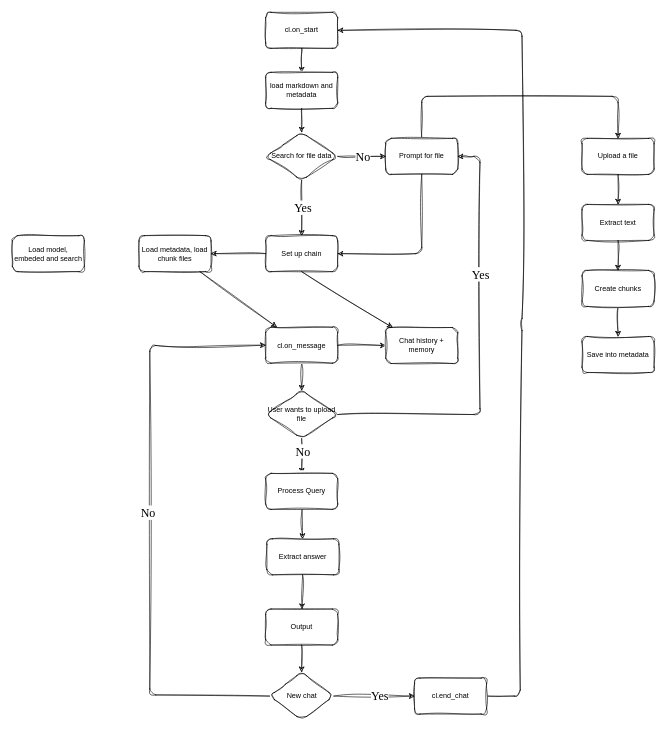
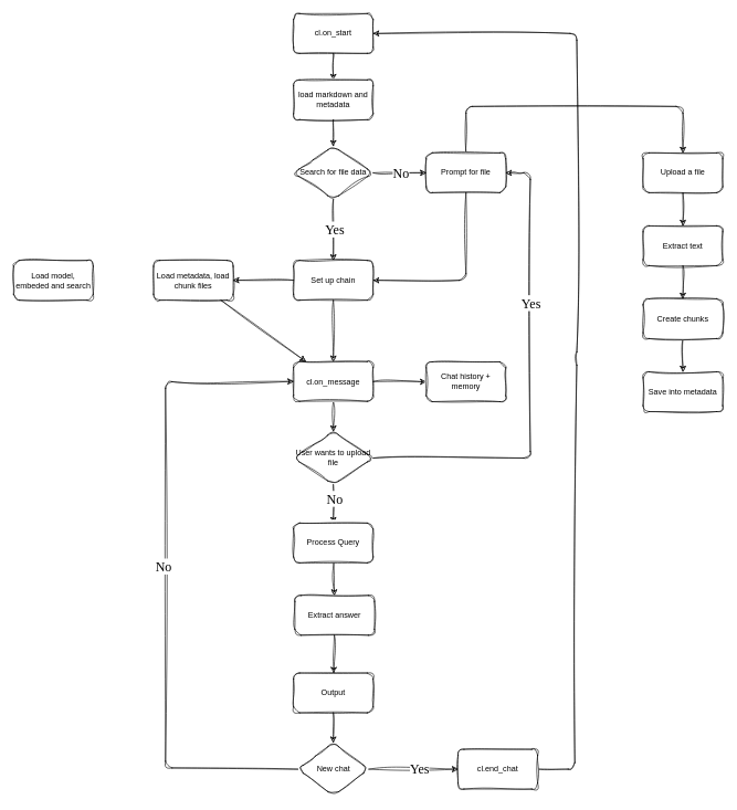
  <mxCell id="0" />
  <mxCell id="1" parent="0" />
  <mxCell id="2" value="" style="edgeStyle=none;html=1;sketch=1;curveFitting=1;jiggle=2;" parent="1" source="3" target="5" edge="1"><mxGeometry relative="1" as="geometry" /></mxCell>
  <mxCell id="3" value="cl.on_start" style="rounded=1;whiteSpace=wrap;html=1;sketch=1;curveFitting=1;jiggle=2;" parent="1" vertex="1"><mxGeometry x="442" width="120" height="60" as="geometry" y="20" /></mxCell>
  <mxCell id="4" value="" style="edgeStyle=none;html=1;entryX=0.5;entryY=0;entryDx=0;entryDy=0;sketch=1;curveFitting=1;jiggle=2;" parent="1" source="5" target="10" edge="1"><mxGeometry relative="1" as="geometry"><mxPoint x="502" y="230" as="targetPoint" /></mxGeometry></mxCell>
  <mxCell id="5" value="load markdown and metadata" style="whiteSpace=wrap;html=1;rounded=1;sketch=1;curveFitting=1;jiggle=2;" parent="1" vertex="1"><mxGeometry x="442" y="120" width="120" height="60" as="geometry" /></mxCell>
  <mxCell id="6" value="" style="edgeStyle=none;html=1;sketch=1;curveFitting=1;jiggle=2;" parent="1" source="10" target="13" edge="1"><mxGeometry relative="1" as="geometry" /></mxCell>
  <mxCell id="7" value="No" style="edgeLabel;html=1;align=center;verticalAlign=middle;resizable=0;points=[];fontSize=20;fontFamily=Architects Daughter;" vertex="1" connectable="0" parent="6"><mxGeometry x="0.025" y="1" relative="1" as="geometry"><mxPoint y="1" as="offset" /></mxGeometry></mxCell>
  <mxCell id="8" value="" style="edgeStyle=none;html=1;sketch=1;curveFitting=1;jiggle=2;" parent="1" source="10" target="15" edge="1"><mxGeometry relative="1" as="geometry" /></mxCell>
  <mxCell id="9" value="Yes" style="edgeLabel;html=1;align=center;verticalAlign=middle;resizable=0;points=[];fontSize=20;fontFamily=Architects Daughter;" vertex="1" connectable="0" parent="8"><mxGeometry x="-0.076" y="1" relative="1" as="geometry"><mxPoint y="1" as="offset" /></mxGeometry></mxCell>
  <mxCell id="10" value="Search for file data" style="rhombus;whiteSpace=wrap;html=1;sketch=1;curveFitting=1;jiggle=2;rounded=1;" parent="1" vertex="1"><mxGeometry x="442" y="220" width="120" height="80" as="geometry" /></mxCell>
  <mxCell id="11" style="edgeStyle=none;html=1;entryX=1;entryY=0.5;entryDx=0;entryDy=0;sketch=1;curveFitting=1;jiggle=2;" parent="1" source="13" target="15" edge="1"><mxGeometry relative="1" as="geometry"><Array as="points"><mxPoint x="702" y="422" /></Array></mxGeometry></mxCell>
  <mxCell id="12" style="edgeStyle=none;html=1;entryX=0.5;entryY=0;entryDx=0;entryDy=0;exitX=0.5;exitY=0;exitDx=0;exitDy=0;sketch=1;curveFitting=1;jiggle=2;" parent="1" source="13" target="40" edge="1"><mxGeometry relative="1" as="geometry"><Array as="points"><mxPoint x="702" y="160" /><mxPoint x="1029" y="160" /></Array></mxGeometry></mxCell>
  <mxCell id="13" value="Prompt for file" style="whiteSpace=wrap;html=1;sketch=1;curveFitting=1;jiggle=2;rounded=1;" parent="1" vertex="1"><mxGeometry x="642" y="230" width="120" height="60" as="geometry" /></mxCell>
  <mxCell id="14" value="" style="edgeStyle=none;html=1;sketch=1;curveFitting=1;jiggle=2;" parent="1" source="15" target="47" edge="1"><mxGeometry relative="1" as="geometry" /></mxCell>
  <mxCell id="15" value="Set up chain" style="whiteSpace=wrap;html=1;sketch=1;curveFitting=1;jiggle=2;rounded=1;" parent="1" vertex="1"><mxGeometry x="442" y="392" width="120" height="60" as="geometry" /></mxCell>
- <mxCell id="16" value="" style="edgeStyle=none;html=1;exitX=0.5;exitY=1;exitDx=0;exitDy=0;sketch=1;curveFitting=1;jiggle=2;" parent="1" source="15" target="38" edge="1"><mxGeometry relative="1" as="geometry"><mxPoint x="502" y="500" as="sourcePoint" /></mxGeometry></mxCell>
+ <mxCell id="16" value="" style="edgeStyle=none;html=1;exitX=0.5;exitY=1;exitDx=0;exitDy=0;sketch=1;curveFitting=1;jiggle=2;" parent="1" source="15" target="19" edge="1"><mxGeometry relative="1" as="geometry"><mxPoint x="502" y="500" as="sourcePoint" /></mxGeometry></mxCell>
  <mxCell id="17" value="" style="edgeStyle=none;html=1;entryX=0.5;entryY=0;entryDx=0;entryDy=0;sketch=1;curveFitting=1;jiggle=2;" parent="1" source="19" target="24" edge="1"><mxGeometry relative="1" as="geometry"><mxPoint x="502" y="640" as="targetPoint" /></mxGeometry></mxCell>
  <mxCell id="18" style="edgeStyle=none;html=1;entryX=0;entryY=0.5;entryDx=0;entryDy=0;sketch=1;curveFitting=1;jiggle=2;" parent="1" source="19" target="38" edge="1"><mxGeometry relative="1" as="geometry" /></mxCell>
  <mxCell id="19" value="cl.on_message" style="whiteSpace=wrap;html=1;sketch=1;curveFitting=1;jiggle=2;rounded=1;" parent="1" vertex="1"><mxGeometry x="442" y="544.5" width="120" height="60" as="geometry" /></mxCell>
  <mxCell id="20" style="edgeStyle=none;html=1;entryX=1;entryY=0.5;entryDx=0;entryDy=0;exitX=1;exitY=0.5;exitDx=0;exitDy=0;sketch=1;curveFitting=1;jiggle=2;" parent="1" source="24" target="13" edge="1"><mxGeometry relative="1" as="geometry"><Array as="points"><mxPoint x="799" y="690" /><mxPoint x="799" y="260" /></Array></mxGeometry></mxCell>
  <mxCell id="21" value="Yes" style="edgeLabel;html=1;align=center;verticalAlign=middle;resizable=0;points=[];fontSize=20;fontFamily=Architects Daughter;" vertex="1" connectable="0" parent="20"><mxGeometry x="0.341" relative="1" as="geometry"><mxPoint as="offset" /></mxGeometry></mxCell>
  <mxCell id="22" value="" style="edgeStyle=none;html=1;sketch=1;curveFitting=1;jiggle=2;" parent="1" source="24" target="26" edge="1"><mxGeometry relative="1" as="geometry" /></mxCell>
  <mxCell id="23" value="No" style="edgeLabel;html=1;align=center;verticalAlign=middle;resizable=0;points=[];fontSize=20;fontFamily=Architects Daughter;" vertex="1" connectable="0" parent="22"><mxGeometry x="-0.34" y="1" relative="1" as="geometry"><mxPoint y="1" as="offset" /></mxGeometry></mxCell>
  <mxCell id="24" value="User wants to upload file" style="rhombus;whiteSpace=wrap;html=1;sketch=1;curveFitting=1;jiggle=2;rounded=1;" parent="1" vertex="1"><mxGeometry x="442" y="650" width="120" height="80" as="geometry" /></mxCell>
  <mxCell id="25" value="" style="edgeStyle=none;html=1;sketch=1;curveFitting=1;jiggle=2;" parent="1" source="26" target="28" edge="1"><mxGeometry relative="1" as="geometry" /></mxCell>
  <mxCell id="26" value="Process Query" style="whiteSpace=wrap;html=1;sketch=1;curveFitting=1;jiggle=2;rounded=1;" parent="1" vertex="1"><mxGeometry x="442" y="788" width="120" height="60" as="geometry" /></mxCell>
  <mxCell id="27" value="" style="edgeStyle=none;html=1;sketch=1;curveFitting=1;jiggle=2;" parent="1" source="28" target="32" edge="1"><mxGeometry relative="1" as="geometry" /></mxCell>
  <mxCell id="28" value="Extract answer" style="whiteSpace=wrap;html=1;sketch=1;curveFitting=1;jiggle=2;rounded=1;" parent="1" vertex="1"><mxGeometry x="444" y="897" width="120" height="60" as="geometry" /></mxCell>
  <mxCell id="29" style="edgeStyle=none;html=1;entryX=0;entryY=0.5;entryDx=0;entryDy=0;sketch=1;curveFitting=1;jiggle=2;exitX=0;exitY=0.5;exitDx=0;exitDy=0;" parent="1" source="36" target="19" edge="1"><mxGeometry relative="1" as="geometry"><mxPoint x="249" y="570" as="targetPoint" /><Array as="points"><mxPoint x="249" y="1157" /><mxPoint x="249" y="575" /></Array></mxGeometry></mxCell>
  <mxCell id="30" value="No" style="edgeLabel;html=1;align=center;verticalAlign=middle;resizable=0;points=[];fontSize=20;fontFamily=Architects Daughter;" vertex="1" connectable="0" parent="29"><mxGeometry x="0.035" y="4" relative="1" as="geometry"><mxPoint as="offset" /></mxGeometry></mxCell>
  <mxCell id="31" style="edgeStyle=none;html=1;entryX=0.5;entryY=0;entryDx=0;entryDy=0;sketch=1;curveFitting=1;jiggle=2;" parent="1" source="32" target="36" edge="1"><mxGeometry relative="1" as="geometry" /></mxCell>
  <mxCell id="32" value="Output" style="whiteSpace=wrap;html=1;sketch=1;curveFitting=1;jiggle=2;rounded=1;" parent="1" vertex="1"><mxGeometry x="442" y="1014" width="120" height="60" as="geometry" /></mxCell>
  <mxCell id="33" style="edgeStyle=none;html=1;entryX=1;entryY=0.5;entryDx=0;entryDy=0;sketch=1;curveFitting=1;jiggle=2;exitX=1;exitY=0.5;exitDx=0;exitDy=0;" parent="1" source="37" target="3" edge="1"><mxGeometry relative="1" as="geometry"><Array as="points"><mxPoint x="866" y="1159" /><mxPoint x="869" y="540" /><mxPoint x="869" y="50" /></Array></mxGeometry></mxCell>
  <mxCell id="34" value="" style="edgeStyle=none;html=1;sketch=1;curveFitting=1;jiggle=2;" parent="1" source="36" target="37" edge="1"><mxGeometry relative="1" as="geometry" /></mxCell>
  <mxCell id="35" value="Yes" style="edgeLabel;html=1;align=center;verticalAlign=middle;resizable=0;points=[];fontSize=20;fontFamily=Architects Daughter;" vertex="1" connectable="0" parent="34"><mxGeometry x="0.108" y="2" relative="1" as="geometry"><mxPoint x="1" as="offset" /></mxGeometry></mxCell>
  <mxCell id="36" value="New chat" style="rhombus;whiteSpace=wrap;html=1;sketch=1;curveFitting=1;jiggle=2;rounded=1;" parent="1" vertex="1"><mxGeometry x="448.5" y="1119" width="107" height="80" as="geometry" /></mxCell>
  <mxCell id="37" value="cl.end_chat" style="whiteSpace=wrap;html=1;sketch=1;curveFitting=1;jiggle=2;rounded=1;" parent="1" vertex="1"><mxGeometry x="690" y="1129" width="120" height="60" as="geometry" /></mxCell>
  <mxCell id="38" value="Chat history + memory" style="whiteSpace=wrap;html=1;sketch=1;curveFitting=1;jiggle=2;rounded=1;" parent="1" vertex="1"><mxGeometry x="642" y="545" width="120" height="60" as="geometry" /></mxCell>
  <mxCell id="39" value="" style="edgeStyle=none;html=1;sketch=1;curveFitting=1;jiggle=2;" parent="1" source="40" target="42" edge="1"><mxGeometry relative="1" as="geometry" /></mxCell>
  <mxCell id="40" value="Upload a file" style="rounded=1;whiteSpace=wrap;html=1;sketch=1;curveFitting=1;jiggle=2;" parent="1" vertex="1"><mxGeometry x="969" y="230" width="120" height="60" as="geometry" /></mxCell>
  <mxCell id="41" value="" style="edgeStyle=none;html=1;sketch=1;curveFitting=1;jiggle=2;" parent="1" source="42" target="44" edge="1"><mxGeometry relative="1" as="geometry" /></mxCell>
  <mxCell id="42" value="Extract text" style="whiteSpace=wrap;html=1;rounded=1;sketch=1;curveFitting=1;jiggle=2;" parent="1" vertex="1"><mxGeometry x="969" y="340" width="120" height="60" as="geometry" /></mxCell>
  <mxCell id="43" value="" style="edgeStyle=none;html=1;sketch=1;curveFitting=1;jiggle=2;" parent="1" source="44" target="45" edge="1"><mxGeometry relative="1" as="geometry" /></mxCell>
  <mxCell id="44" value="Create chunks" style="whiteSpace=wrap;html=1;rounded=1;sketch=1;curveFitting=1;jiggle=2;" parent="1" vertex="1"><mxGeometry x="969" y="450" width="120" height="60" as="geometry" /></mxCell>
  <mxCell id="45" value="Save into metadata" style="whiteSpace=wrap;html=1;rounded=1;sketch=1;curveFitting=1;jiggle=2;" parent="1" vertex="1"><mxGeometry x="969" y="560" width="120" height="60" as="geometry" /></mxCell>
  <mxCell id="46" value="" style="edgeStyle=none;html=1;sketch=1;curveFitting=1;jiggle=2;" parent="1" source="47" target="19" edge="1"><mxGeometry relative="1" as="geometry" /></mxCell>
  <mxCell id="47" value="Load metadata, load chunk files" style="whiteSpace=wrap;html=1;sketch=1;curveFitting=1;jiggle=2;rounded=1;" parent="1" vertex="1"><mxGeometry x="231" y="392" width="120" height="60" as="geometry" /></mxCell>
  <mxCell id="48" value="Load model, embeded and search" style="whiteSpace=wrap;html=1;sketch=1;curveFitting=1;jiggle=2;rounded=1;" parent="1" vertex="1"><mxGeometry x="20" y="392" width="120" height="60" as="geometry" /></mxCell>
